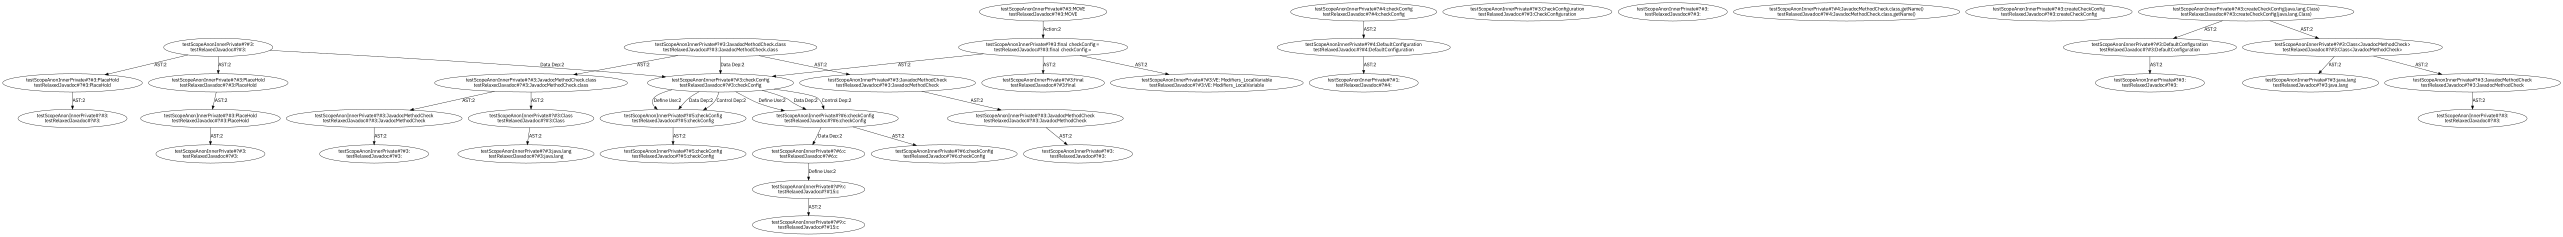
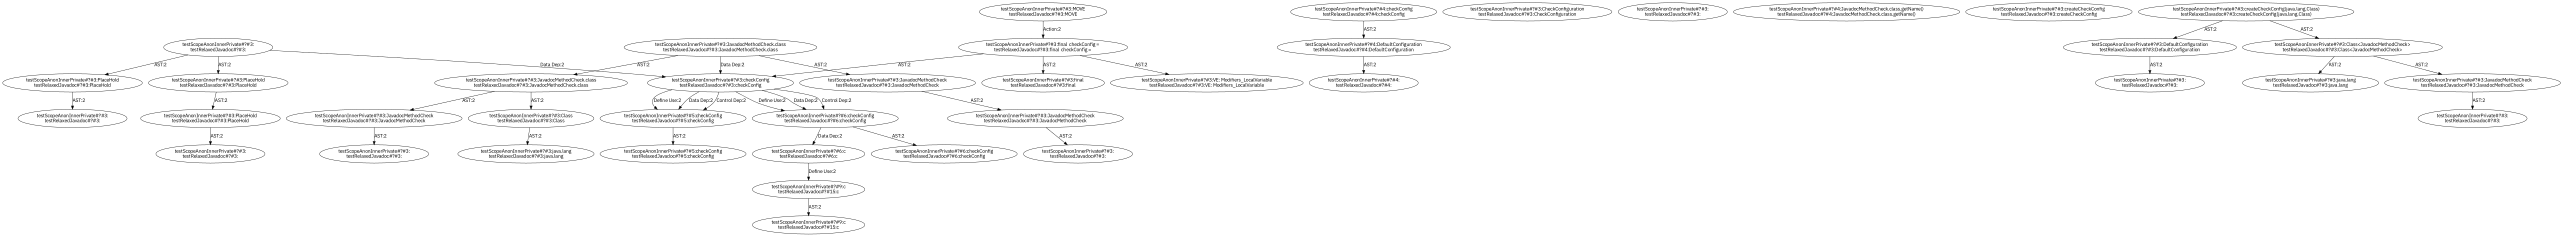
  digraph {
    fontname="IBM Plex Sans"
    node [shape=ellipse fontname="IBM Plex Sans"]
    edge [fontname="IBM Plex Sans"]
    n1 [label="testScopeAnonInnerPrivate#?#3:MOVE\ntestRelaxedJavadoc#?#3:MOVE"]
    n2 [label="testScopeAnonInnerPrivate#?#3:final  checkConfig = \ntestRelaxedJavadoc#?#3:final  checkConfig = "]
    n3 [label="testScopeAnonInnerPrivate#?#3:checkConfig\ntestRelaxedJavadoc#?#3:checkConfig"]
    n4 [label="testScopeAnonInnerPrivate#?#3:final\ntestRelaxedJavadoc#?#3:final"]
    n5 [label="testScopeAnonInnerPrivate#?#3:VE: Modifiers_LocalVariable\ntestRelaxedJavadoc#?#3:VE: Modifiers_LocalVariable"]
    n6 [label="testScopeAnonInnerPrivate#?#5:checkConfig\ntestRelaxedJavadoc#?#5:checkConfig"]
    n7 [label="testScopeAnonInnerPrivate#?#6:checkConfig\ntestRelaxedJavadoc#?#6:checkConfig"]
    n8 [label="testScopeAnonInnerPrivate#?#5:checkConfig\ntestRelaxedJavadoc#?#5:checkConfig"]
    n9 [label="testScopeAnonInnerPrivate#?#4:checkConfig\ntestRelaxedJavadoc#?#4:checkConfig"]
    n10 [label="testScopeAnonInnerPrivate#?#4:DefaultConfiguration\ntestRelaxedJavadoc#?#4:DefaultConfiguration"]
-   n11 [label="testScopeAnonInnerPrivate#?#1:\ntestRelaxedJavadoc#?#4:"]
+   n11 [label="testScopeAnonInnerPrivate#?#4:\ntestRelaxedJavadoc#?#4:"]
    n12 [label="testScopeAnonInnerPrivate#?#6:checkConfig\ntestRelaxedJavadoc#?#6:checkConfig"]
    n13 [label="testScopeAnonInnerPrivate#?#6:c\ntestRelaxedJavadoc#?#6:c"]
    n14 [label="testScopeAnonInnerPrivate#?#9:c\ntestRelaxedJavadoc#?#15:c"]
    n15 [label="testScopeAnonInnerPrivate#?#9:c\ntestRelaxedJavadoc#?#15:c"]
    n16 [label="testScopeAnonInnerPrivate#?#3:CheckConfiguration\ntestRelaxedJavadoc#?#3:CheckConfiguration"]
    n17 [label="testScopeAnonInnerPrivate#?#3:\ntestRelaxedJavadoc#?#3:"]
    n18 [label="testScopeAnonInnerPrivate#?#4:JavadocMethodCheck.class.getName()\ntestRelaxedJavadoc#?#4:JavadocMethodCheck.class.getName()"]
    n19 [label="testScopeAnonInnerPrivate#?#3:createCheckConfig\ntestRelaxedJavadoc#?#3:createCheckConfig"]
    n20 [label="testScopeAnonInnerPrivate#?#3:\ntestRelaxedJavadoc#?#3:"]
    n21 [label="testScopeAnonInnerPrivate#?#3:PlaceHold\ntestRelaxedJavadoc#?#3:PlaceHold"]
    n22 [label="testScopeAnonInnerPrivate#?#3:PlaceHold\ntestRelaxedJavadoc#?#3:PlaceHold"]
    n23 [label="testScopeAnonInnerPrivate#?#3:\ntestRelaxedJavadoc#?#3:"]
    n24 [label="testScopeAnonInnerPrivate#?#3:PlaceHold\ntestRelaxedJavadoc#?#3:PlaceHold"]
    n25 [label="testScopeAnonInnerPrivate#?#3:\ntestRelaxedJavadoc#?#3:"]
    n26 [label="testScopeAnonInnerPrivate#?#3:createCheckConfig(java.lang.Class)\ntestRelaxedJavadoc#?#3:createCheckConfig(java.lang.Class)"]
    n27 [label="testScopeAnonInnerPrivate#?#3:DefaultConfiguration\ntestRelaxedJavadoc#?#3:DefaultConfiguration"]
    n28 [label="testScopeAnonInnerPrivate#?#3:Class<JavadocMethodCheck>\ntestRelaxedJavadoc#?#3:Class<JavadocMethodCheck>"]
    n29 [label="testScopeAnonInnerPrivate#?#3:\ntestRelaxedJavadoc#?#3:"]
    n30 [label="testScopeAnonInnerPrivate#?#3:java.lang\ntestRelaxedJavadoc#?#3:java.lang"]
    n31 [label="testScopeAnonInnerPrivate#?#3:JavadocMethodCheck\ntestRelaxedJavadoc#?#3:JavadocMethodCheck"]
    n32 [label="testScopeAnonInnerPrivate#?#3:\ntestRelaxedJavadoc#?#3:"]
    n33 [label="testScopeAnonInnerPrivate#?#3:JavadocMethodCheck.class\ntestRelaxedJavadoc#?#3:JavadocMethodCheck.class"]
    n34 [label="testScopeAnonInnerPrivate#?#3:JavadocMethodCheck\ntestRelaxedJavadoc#?#3:JavadocMethodCheck"]
    n35 [label="testScopeAnonInnerPrivate#?#3:JavadocMethodCheck.class\ntestRelaxedJavadoc#?#3:JavadocMethodCheck.class"]
    n36 [label="testScopeAnonInnerPrivate#?#3:JavadocMethodCheck\ntestRelaxedJavadoc#?#3:JavadocMethodCheck"]
    n37 [label="testScopeAnonInnerPrivate#?#3:\ntestRelaxedJavadoc#?#3:"]
    n38 [label="testScopeAnonInnerPrivate#?#3:JavadocMethodCheck\ntestRelaxedJavadoc#?#3:JavadocMethodCheck"]
    n39 [label="testScopeAnonInnerPrivate#?#3:Class\ntestRelaxedJavadoc#?#3:Class"]
    n40 [label="testScopeAnonInnerPrivate#?#3:\ntestRelaxedJavadoc#?#3:"]
    n41 [label="testScopeAnonInnerPrivate#?#3:java.lang\ntestRelaxedJavadoc#?#3:java.lang"]
    n1 -> n2 [label="Action:2"]
    n2 -> n3 [label="AST:2"]
    n2 -> n4 [label="AST:2"]
    n2 -> n5 [label="AST:2"]
    n3 -> n6 [label="Define Use:2"]
    n3 -> n6 [label="Data Dep:2"]
    n3 -> n6 [label="Control Dep:2"]
    n3 -> n7 [label="Define Use:2"]
    n3 -> n7 [label="Data Dep:2"]
    n3 -> n7 [label="Control Dep:2"]
    n6 -> n8 [label="AST:2"]
    n7 -> n12 [label="AST:2"]
    n7 -> n13 [label="Data Dep:2"]
    n9 -> n10 [label="AST:2"]
    n10 -> n11 [label="AST:2"]
    n13 -> n14 [label="Define Use:2"]
    n14 -> n15 [label="AST:2"]
    n20 -> n3 [label="Data Dep:2"]
    n20 -> n21 [label="AST:2"]
    n20 -> n22 [label="AST:2"]
    n21 -> n23 [label="AST:2"]
    n22 -> n24 [label="AST:2"]
    n24 -> n25 [label="AST:2"]
    n26 -> n27 [label="AST:2"]
    n26 -> n28 [label="AST:2"]
    n27 -> n29 [label="AST:2"]
    n28 -> n30 [label="AST:2"]
    n28 -> n31 [label="AST:2"]
    n31 -> n32 [label="AST:2"]
    n33 -> n3 [label="Data Dep:2"]
    n33 -> n34 [label="AST:2"]
    n33 -> n35 [label="AST:2"]
    n34 -> n36 [label="AST:2"]
    n35 -> n38 [label="AST:2"]
    n35 -> n39 [label="AST:2"]
    n36 -> n37 [label="AST:2"]
    n38 -> n40 [label="AST:2"]
    n39 -> n41 [label="AST:2"]
  }
